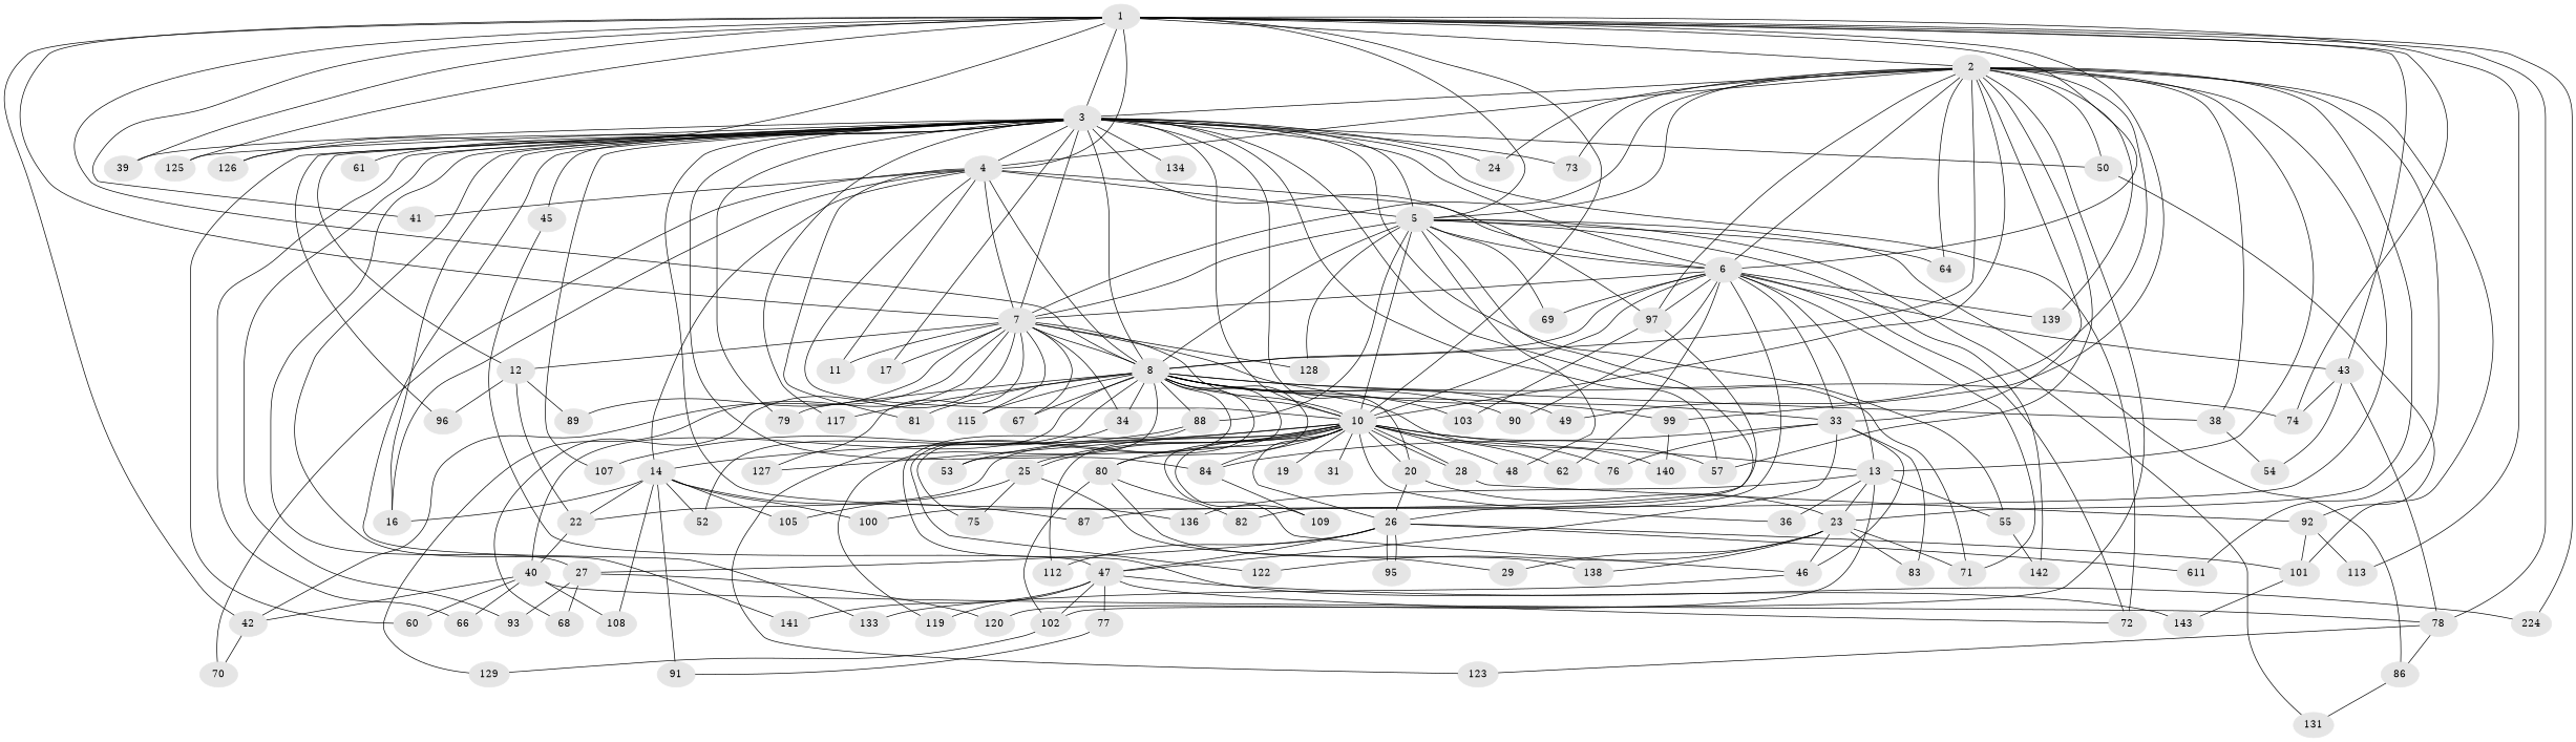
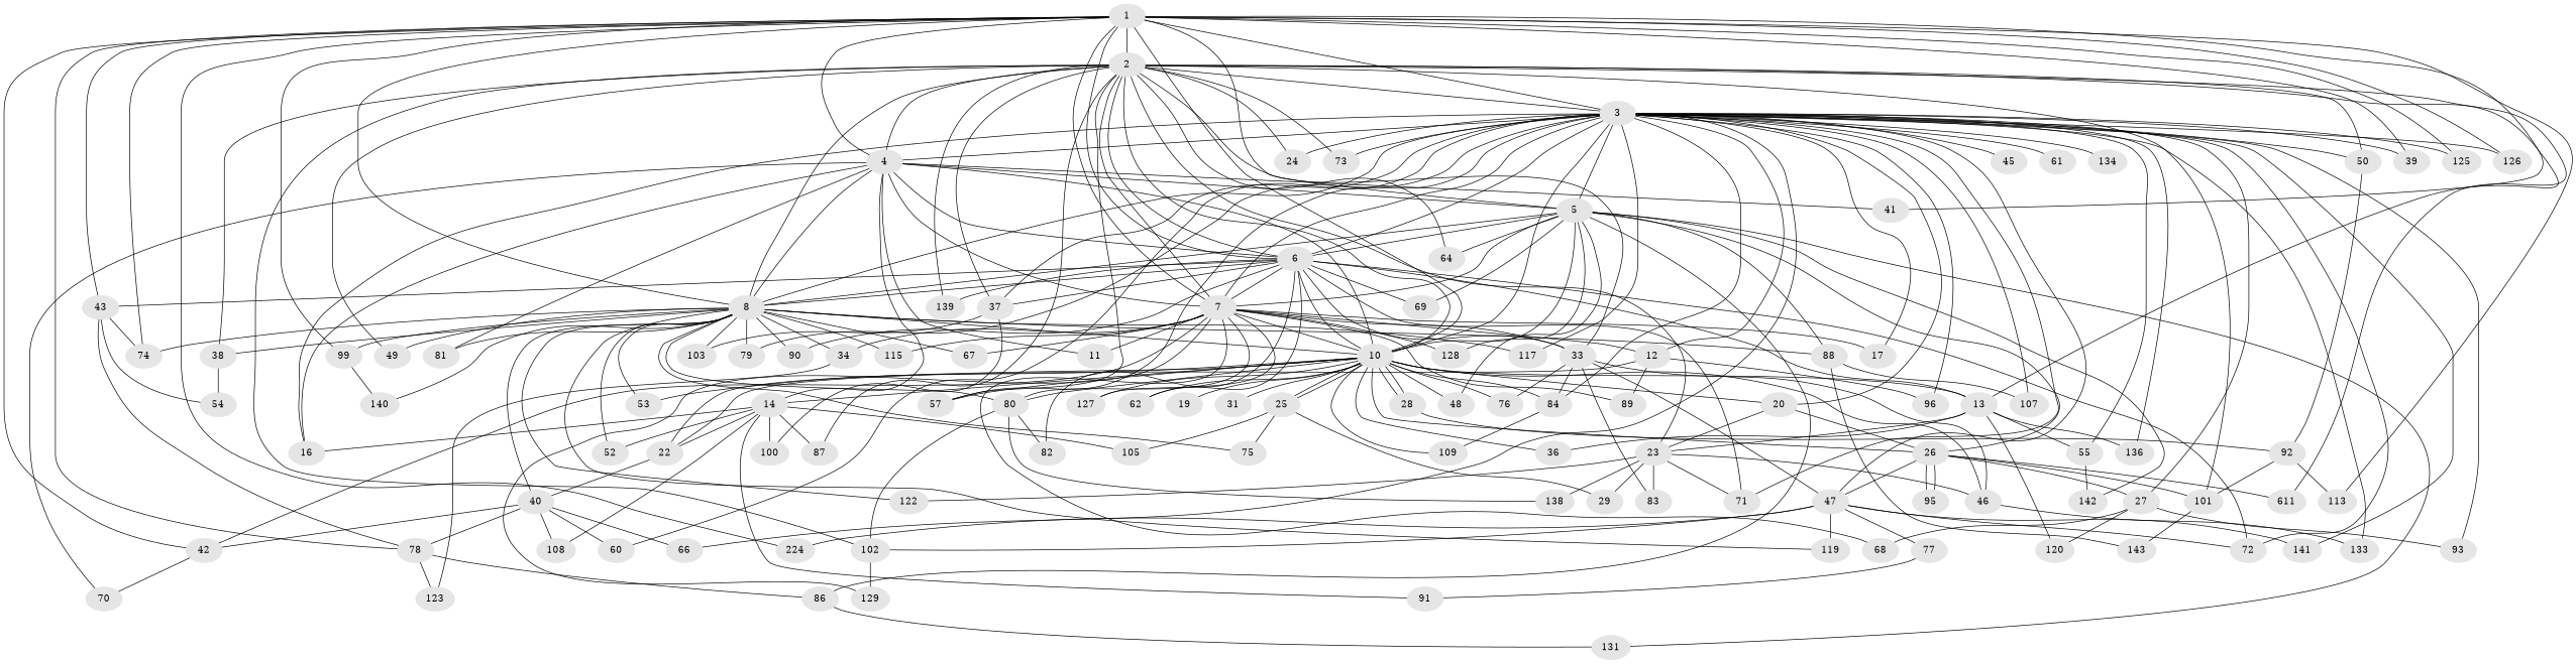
  graph {
    node [color=gray90 style=filled]
    1 [super="+44"]
    2 [super="+121"]
    3 [super="+9"]
    4 [super="+15"]
    5 [super="+63"]
    6 [super="+51"]
    7 [super="+97"]
    8 [super="+30"]
    10 [super="+21"]
    39
    41
    42 [super="+55"]
    43
    74 [super="+95"]
    78 [super="+118"]
    99
    113
    n18 [label=224]
    125
    126
    13 [super="+32"]
    23 [super="+110"]
    24
    33 [super="+130"]
-   37 [super="+58" label=97]
+   37 [super="+58"]
    38
    49
    50
    57 [super="+114"]
    64
    73
    87
    101 [super="+137"]
    102 [super="+106"]
    n35 [label=611]
    139
    12 [super="+56"]
    16 [super="+18"]
    17
    20
    27 [super="+144"]
    45
    47 [super="+132"]
    60
    61
    n46 [label=55]
    66
    71 [super="+94"]
    72 [super="+135"]
    79
    84 [super="+98"]
    93
    96
    107
    117
    133
    134
    136
    141
    11
    14 [super="+35"]
    70
    81
    26 [super="+59"]
    48
    69
    86
    88
    128
    131
    142
    62
    82
    90
    34
    67
    68
    89
    115
    127
    129
    40 [super="+104"]
    52
    53 [super="+116"]
    75
    80
    103
    119
    122
    140
    19
    22
    25
    28
    31
    36
    46
    76
    109
-   112
    54
    123
    120
    29
    83
    138
    100
    92
    143
    77
    91
    105
    108
    n114 [label=95]
    1 -- 2
    1 -- 3 [weight=3]
    1 -- 4
    1 -- 5
    1 -- 6
    1 -- 7
    1 -- 8
    1 -- 10
    1 -- 39
    1 -- 41
    1 -- 42
    1 -- 43
    1 -- 74
    1 -- 78
    1 -- 99
    1 -- 113
    1 -- n18
    1 -- 125
    1 -- 126
    2 -- 3 [weight=2]
    2 -- 4
-   2 -- 5 [weight=2]
    2 -- 6
    2 -- 7
    2 -- 8
    2 -- 10
    2 -- 13
    2 -- 23
    2 -- 24
    2 -- 33
    2 -- 37
    2 -- 38
    2 -- 49
    2 -- 50
    2 -- 57
    2 -- 64
    2 -- 73
    2 -- 87
    2 -- 101
    2 -- 102
    2 -- n35
    2 -- 139
    3 -- 4 [weight=2]
    3 -- 5 [weight=2]
    3 -- 6 [weight=3]
    3 -- 7 [weight=2]
    3 -- 8 [weight=3]
    3 -- 10 [weight=3]
    3 -- 39
    3 -- 125
    3 -- 126
    3 -- 24
    3 -- 37
    3 -- 50
    3 -- 57
    3 -- 73
    3 -- 12
    3 -- 16
    3 -- 17
    3 -- 20
    3 -- 27 [weight=2]
    3 -- 45
-   45 -- 47
+   3 -- 47
    3 -- 60
    3 -- 61 [weight=2]
    3 -- n46
    3 -- 66
    3 -- 71
    3 -- 72
    3 -- 79
    3 -- 84
    3 -- 93
    3 -- 96
    3 -- 107
    3 -- 117
    3 -- 133
    3 -- 134 [weight=2]
    3 -- 136
    3 -- 141
    4 -- 5 [weight=2]
    4 -- 6
    4 -- 7
    4 -- 8
    4 -- 10
    4 -- 41
    4 -- 16
    4 -- 11
    4 -- 14
    4 -- 70
    4 -- 81
    5 -- 6
    5 -- 7
    5 -- 8
    5 -- 10
    5 -- 64
    5 -- 26
    5 -- 48
    5 -- 69
    5 -- 86
    5 -- 88
    5 -- 128
    5 -- 131
    5 -- 142
    6 -- 7
    6 -- 8
    6 -- 10
    6 -- 43
    6 -- 13
    6 -- 33
    6 -- 37
    6 -- 139
    6 -- 71
    6 -- 72
    6 -- 69
    6 -- 62
    6 -- 82
    6 -- 90
-   7 -- 8
+   7 -- 80
    7 -- 10
    7 -- 42
    7 -- 33
    7 -- 12
    7 -- 17
    7 -- 11
    7 -- 128
    7 -- 34
    7 -- 67
    7 -- 68
    7 -- 89
    7 -- 115
    7 -- 127
    7 -- 129
    8 -- 10
    8 -- 74
    8 -- 99
    8 -- 38
    8 -- 49
    8 -- 79
    8 -- 117
    8 -- 81
    8 -- 88
    8 -- 90
    8 -- 34
    8 -- 67
    8 -- 115
    8 -- 40 [weight=2]
    8 -- 52
    8 -- 53 [weight=2]
    8 -- 75
    8 -- 80
    8 -- 103
    8 -- 119
    8 -- 122
    8 -- 140
    10 -- 13
    10 -- 57
    10 -- 20
    10 -- 84
    10 -- 14
    10 -- 26
    10 -- 48
    10 -- 62
    10 -- 127
    10 -- 53
    10 -- 80
    10 -- 19
    10 -- 22
    10 -- 25
    10 -- 25
    10 -- 28
    10 -- 28
    10 -- 31 [weight=2]
    10 -- 36
    10 -- 46
    10 -- 76
    10 -- 109
-   10 -- 112
    42 -- 70
    43 -- 74
    43 -- 78
    43 -- 54
    78 -- 86
    78 -- 123
    99 -- 140
    13 -- 23
    13 -- n46
    13 -- 136
    13 -- 36
    13 -- 120
    23 -- 71
    23 -- 122
    23 -- 46
    23 -- 29
    23 -- 83
    23 -- 138
    33 -- 47
    33 -- 84
    33 -- 46
    33 -- 76
    33 -- 83
    37 -- 103
    37 -- 100
    38 -- 54
    50 -- 92
    101 -- 143
    102 -- 129
    12 -- 96
    12 -- 89
    12 -- 22 [weight=2]
    20 -- 23
    20 -- 26
    27 -- 93
    27 -- 68
    27 -- 120
    47 -- n18
    47 -- 102
    47 -- 72
    47 -- 141
    47 -- 119
    47 -- 77
    n46 -- 142
    84 -- 109
    14 -- 87
    14 -- 16
    14 -- 52
    14 -- 22
    14 -- 100
    14 -- 91
    14 -- 105
    14 -- 108
    26 -- 101
    26 -- n35
    26 -- 27
    26 -- 47
-   26 -- 112
    26 -- n114
    26 -- n114
    86 -- 131
    88 -- 107
    88 -- 143
    34 -- 123
    40 -- 42
    40 -- 78
    40 -- 60
    40 -- 66
    40 -- 108
    80 -- 102
    80 -- 82
    80 -- 138
    22 -- 40
    25 -- 75
    25 -- 29
    25 -- 105
    28 -- 92
    46 -- 133
    92 -- 113
    92 -- 101
    77 -- 91
  }
